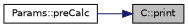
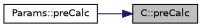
  digraph {
    rankdir=RL
    node [color=black fontname=Helvetica fontsize=10 shape=record style=filled]
-   n1 [fillcolor=grey75 fontcolor=black height=0.2 label="C::print" width=0.4]
+   n1 [fillcolor=grey75 fontcolor=black height=0.2 label="C::preCalc" width=0.4]
    n2 [fillcolor=white height=0.2 label="Params::preCalc" width=0.4]
    n1 -> n2 [color=midnightblue dir=back fontname=Helvetica fontsize=10 labelfontname=Helvetica labelfontsize=10 style=solid]
  }
